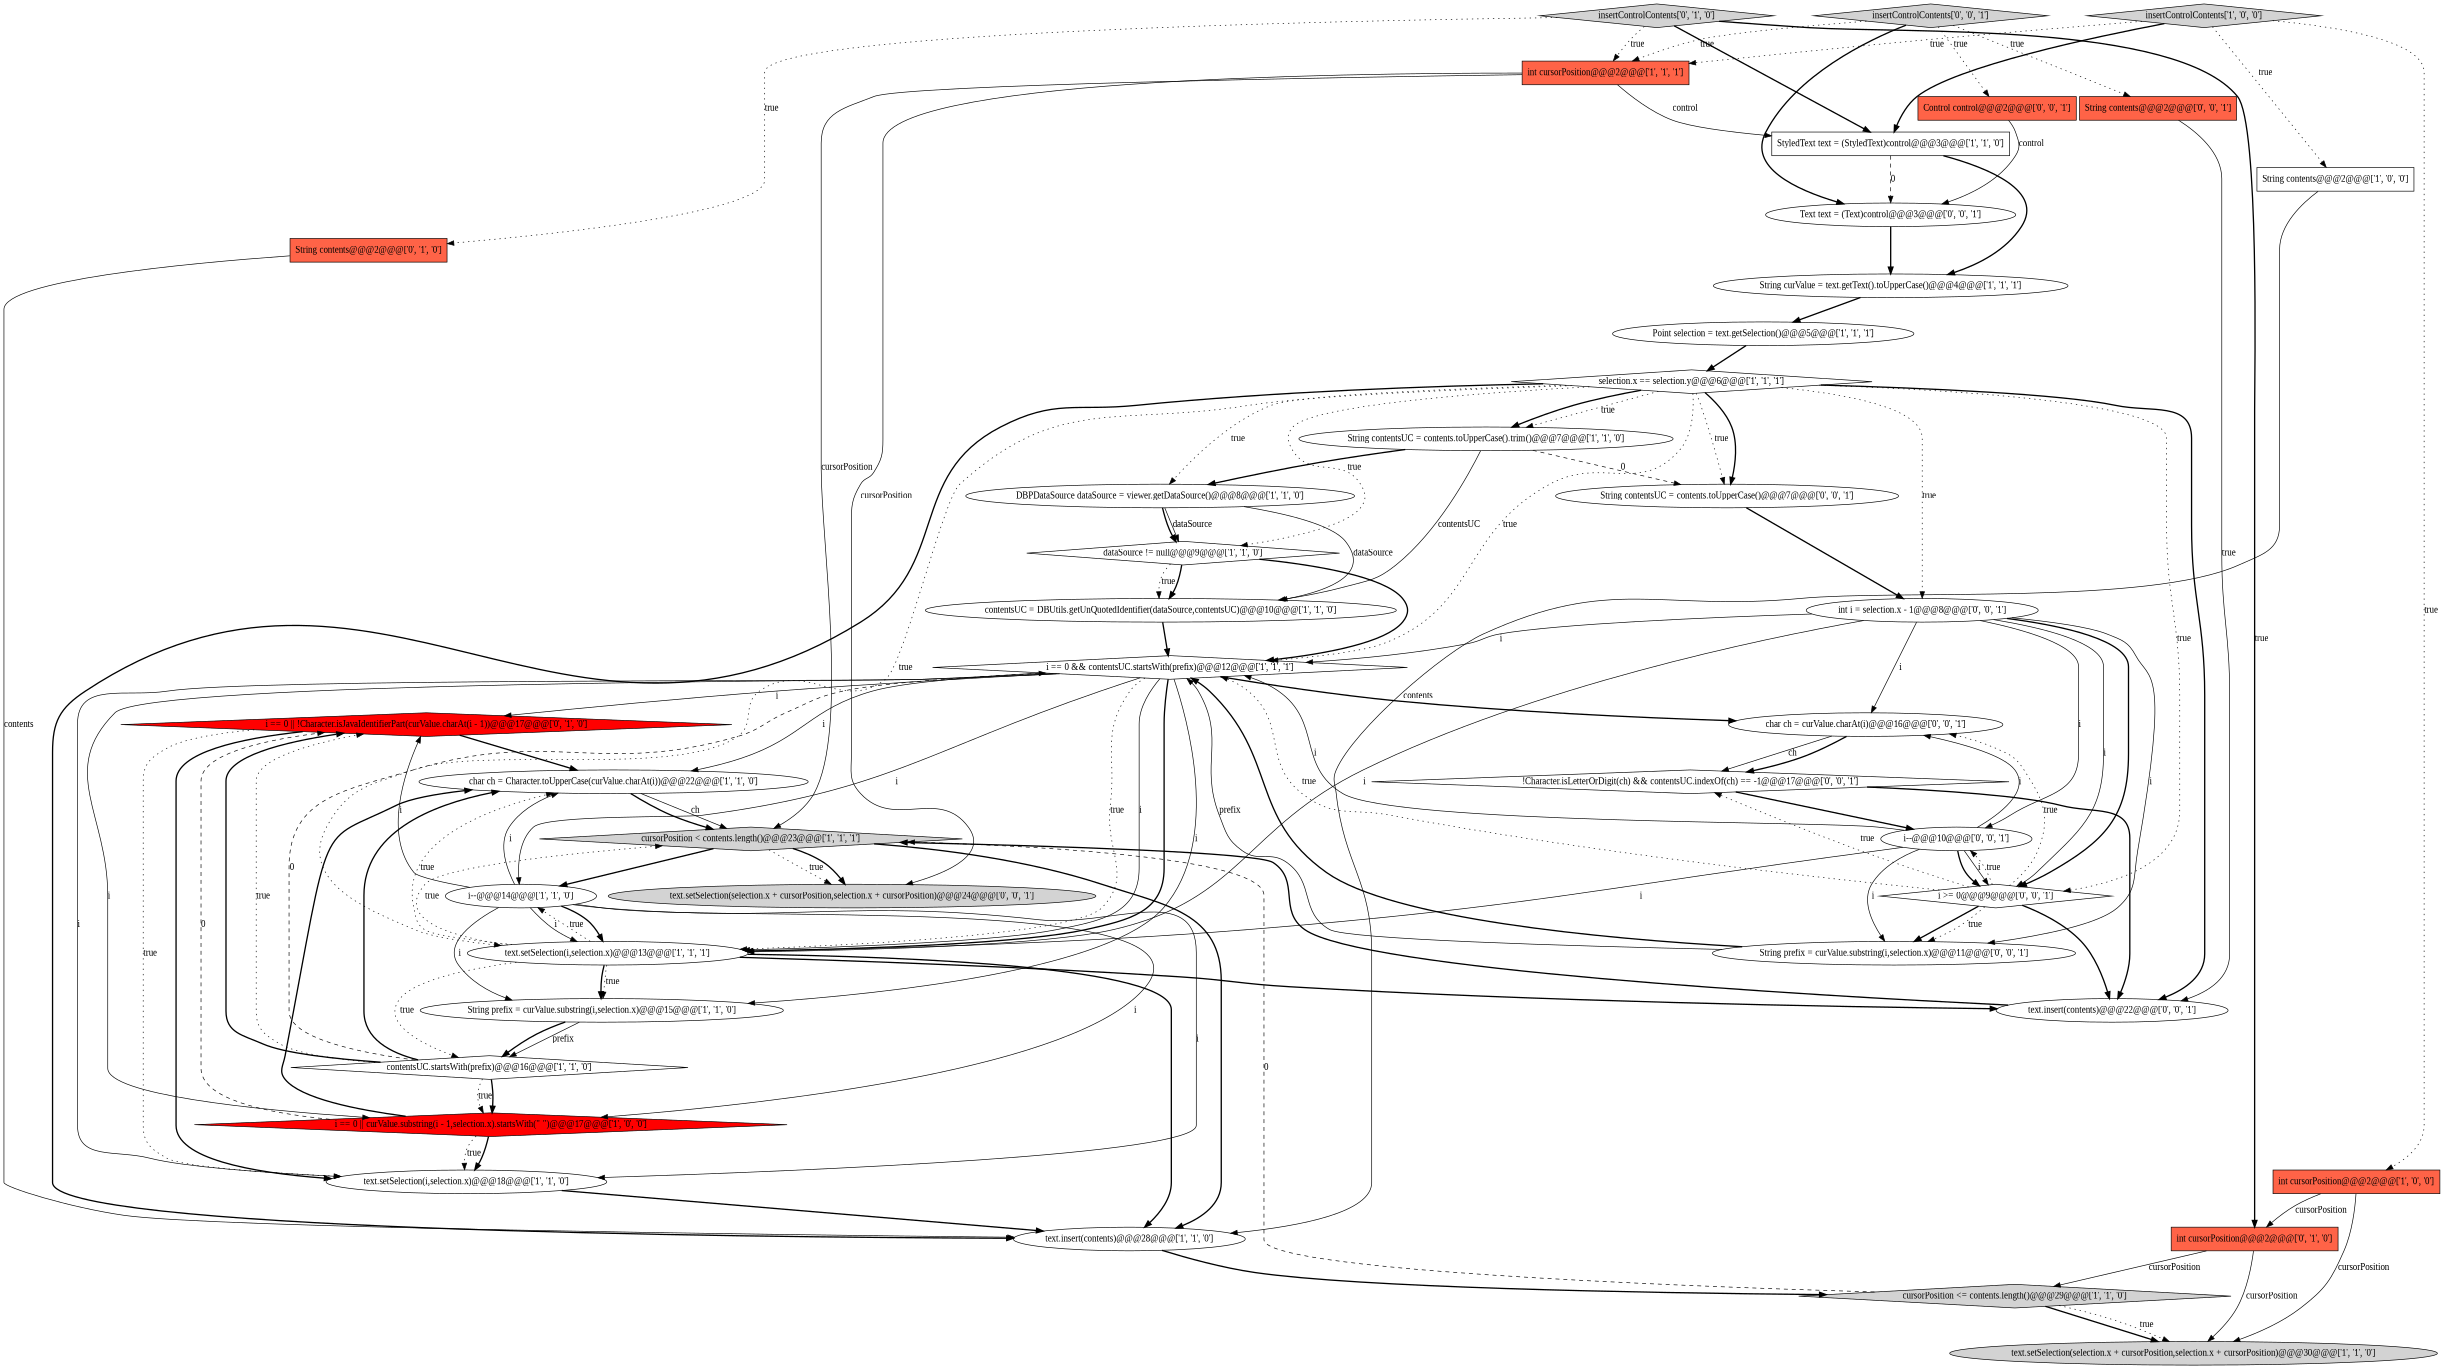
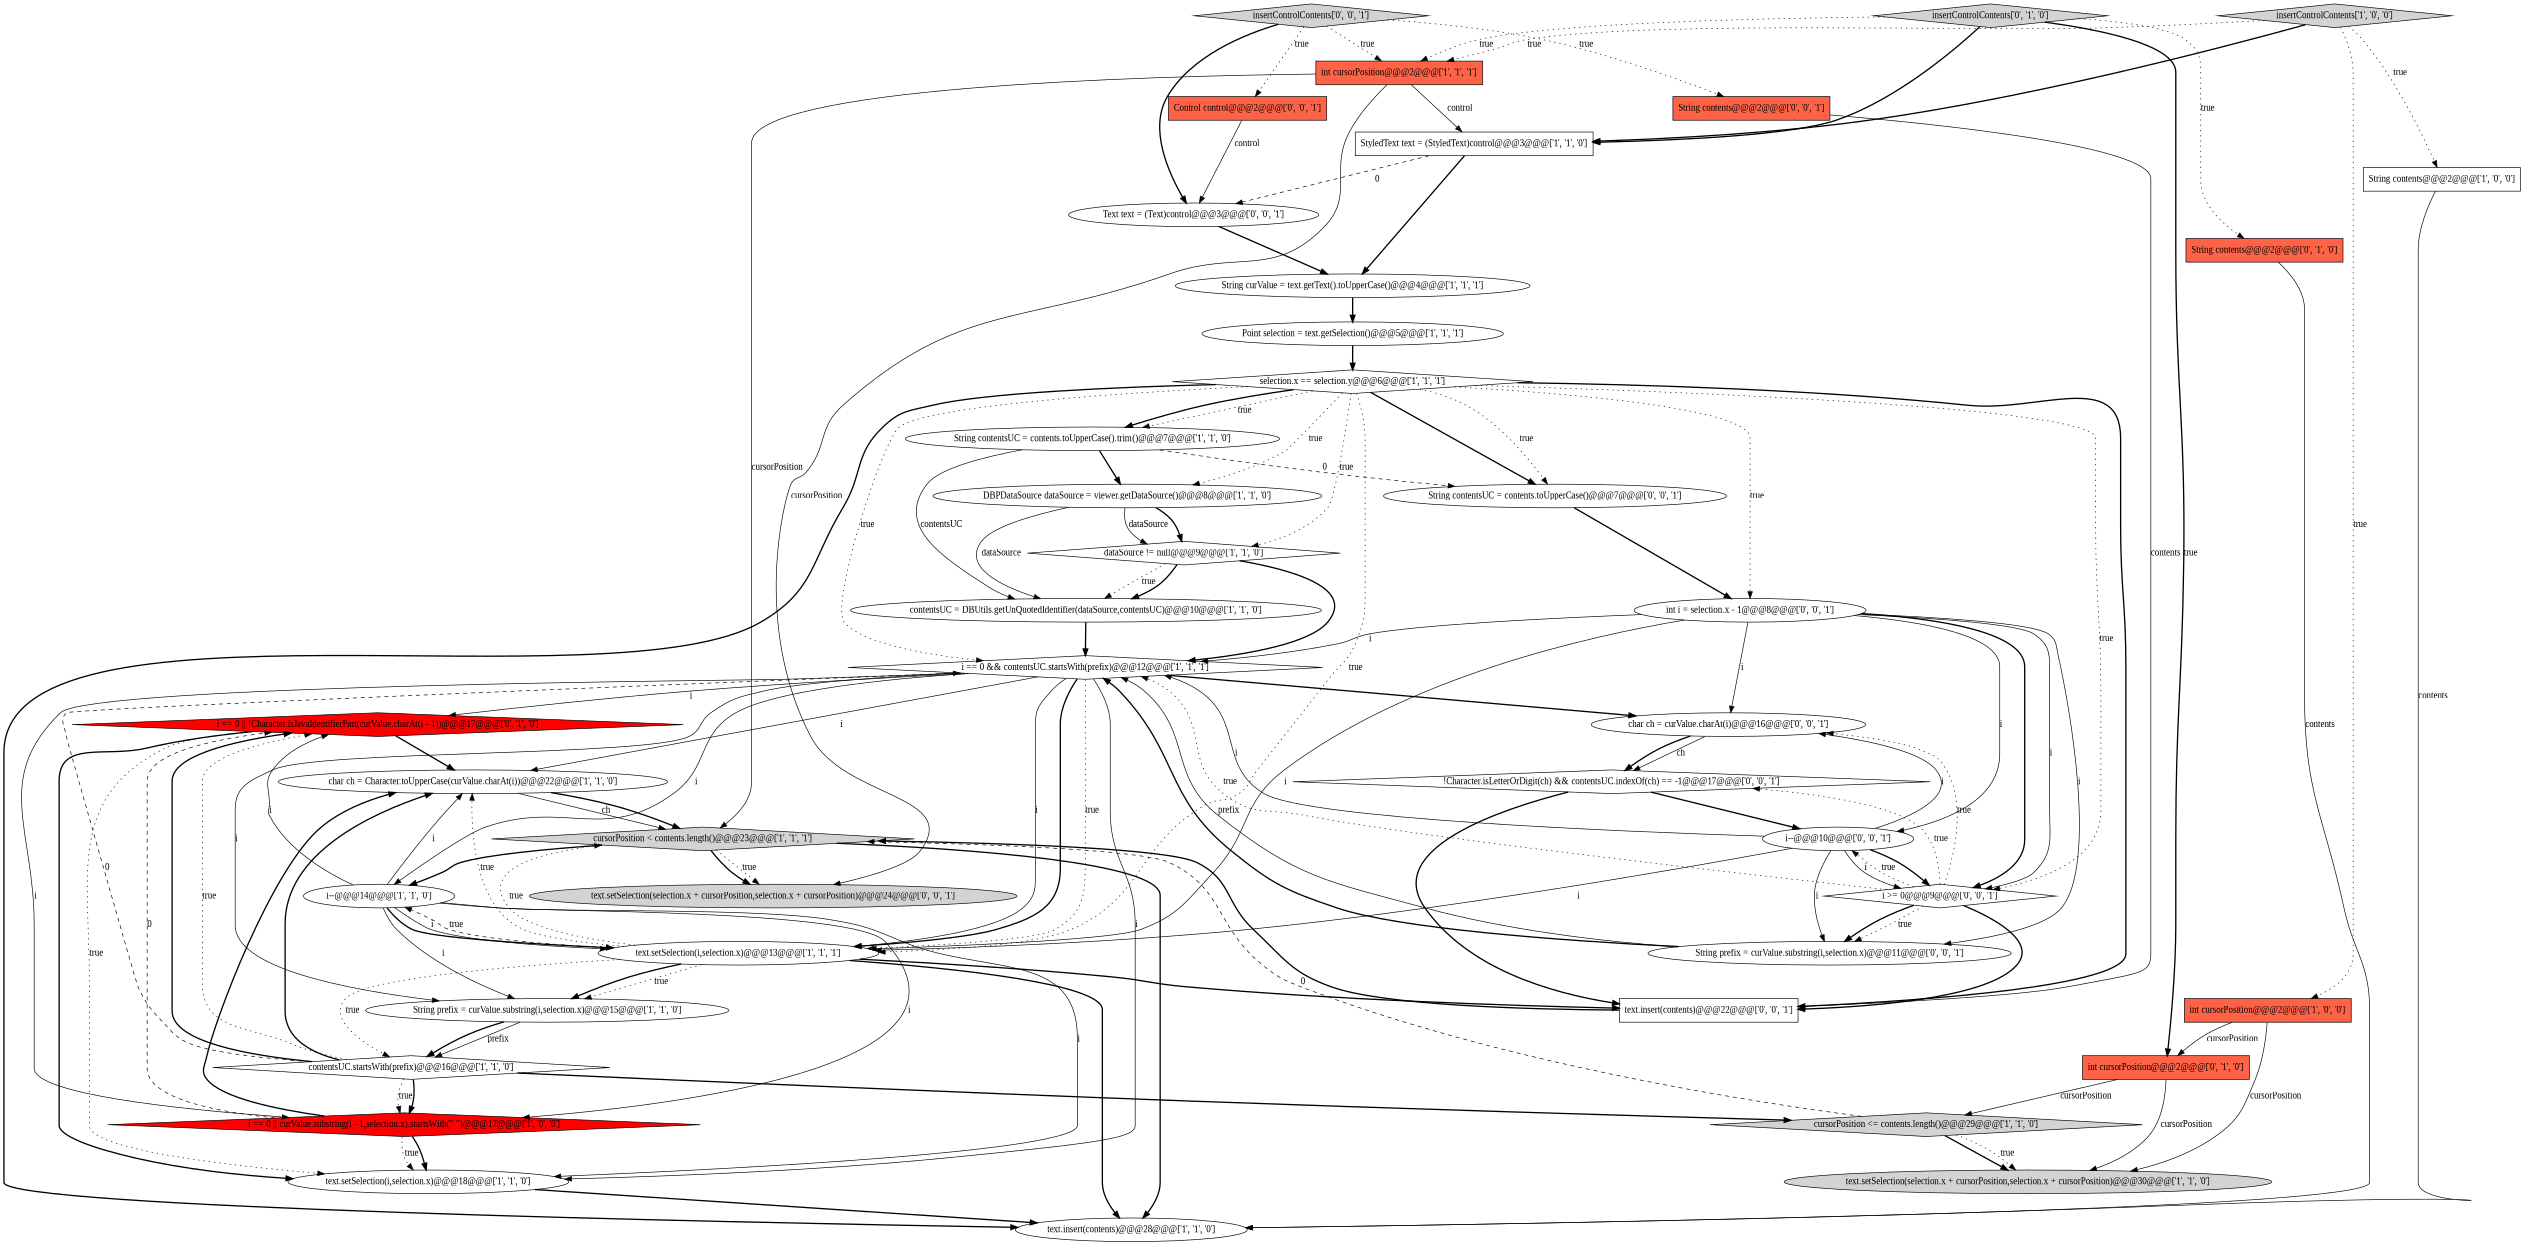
  digraph {
    fontname="Liberation Serif"
    node [fillcolor=white fontname="Liberation Serif" shape=ellipse style=filled]
    edge [fontname="Liberation Serif" style=bold]
    n1 [label="contentsUC = DBUtils.getUnQuotedIdentifier(dataSource,contentsUC)@@@10@@@['1', '1', '0']"]
    n2 [label="i == 0 && contentsUC.startsWith(prefix)@@@12@@@['1', '1', '1']" shape=diamond]
    n3 [fillcolor=red label="i == 0 || !Character.isJavaIdentifierPart(curValue.charAt(i - 1))@@@17@@@['0', '1', '0']" shape=diamond]
    n4 [label="char ch = Character.toUpperCase(curValue.charAt(i))@@@22@@@['1', '1', '0']"]
    n5 [fillcolor=red label="i == 0 || curValue.substring(i - 1,selection.x).startsWith(\" \")@@@17@@@['1', '0', '0']" shape=diamond]
    n6 [label="String prefix = curValue.substring(i,selection.x)@@@15@@@['1', '1', '0']"]
    n7 [label="text.setSelection(i,selection.x)@@@13@@@['1', '1', '1']"]
    n8 [label="text.setSelection(i,selection.x)@@@18@@@['1', '1', '0']"]
    n9 [label="char ch = curValue.charAt(i)@@@16@@@['0', '0', '1']"]
    n10 [label="i--@@@14@@@['1', '1', '0']"]
    n11 [fillcolor=lightgray label="insertControlContents['0', '0', '1']" shape=diamond]
    n12 [fillcolor=tomato label="Control control@@@2@@@['0', '0', '1']" shape=box]
    n13 [fillcolor=tomato label="int cursorPosition@@@2@@@['1', '1', '1']" shape=box]
    n14 [label="Text text = (Text)control@@@3@@@['0', '0', '1']"]
    n15 [fillcolor=tomato label="String contents@@@2@@@['0', '0', '1']" shape=box]
    n16 [label="StyledText text = (StyledText)control@@@3@@@['1', '1', '0']" shape=box]
    n17 [fillcolor=lightgray label="text.setSelection(selection.x + cursorPosition,selection.x + cursorPosition)@@@24@@@['0', '0', '1']"]
    n18 [fillcolor=lightgray label="cursorPosition < contents.length()@@@23@@@['1', '1', '1']" shape=diamond]
    n19 [label="String curValue = text.getText().toUpperCase()@@@4@@@['1', '1', '1']"]
-   n20 [label="text.insert(contents)@@@22@@@['0', '0', '1']"]
+   n20 [label="text.insert(contents)@@@22@@@['0', '0', '1']" shape=box]
    n21 [fillcolor=tomato label="String contents@@@2@@@['0', '1', '0']" shape=box]
    n22 [label="text.insert(contents)@@@28@@@['1', '1', '0']"]
    n23 [fillcolor=lightgray label="cursorPosition <= contents.length()@@@29@@@['1', '1', '0']" shape=diamond]
    n24 [label="String prefix = curValue.substring(i,selection.x)@@@11@@@['0', '0', '1']"]
    n25 [label="contentsUC.startsWith(prefix)@@@16@@@['1', '1', '0']" shape=diamond]
    n26 [label="!Character.isLetterOrDigit(ch) && contentsUC.indexOf(ch) == -1@@@17@@@['0', '0', '1']" shape=diamond]
    n27 [fillcolor=lightgray label="text.setSelection(selection.x + cursorPosition,selection.x + cursorPosition)@@@30@@@['1', '1', '0']"]
    n28 [label="Point selection = text.getSelection()@@@5@@@['1', '1', '1']"]
    n29 [label="dataSource != null@@@9@@@['1', '1', '0']" shape=diamond]
    n30 [label="i--@@@10@@@['0', '0', '1']"]
    n31 [label="i >= 0@@@9@@@['0', '0', '1']" shape=diamond]
    n32 [label="selection.x == selection.y@@@6@@@['1', '1', '1']" shape=diamond]
    n33 [fillcolor=lightgray label="insertControlContents['1', '0', '0']" shape=diamond]
    n34 [fillcolor=tomato label="int cursorPosition@@@2@@@['1', '0', '0']" shape=box]
    n35 [label="String contents@@@2@@@['1', '0', '0']" shape=box]
    n36 [fillcolor=tomato label="int cursorPosition@@@2@@@['0', '1', '0']" shape=box]
    n37 [fillcolor=lightgray label="insertControlContents['0', '1', '0']" shape=diamond]
    n38 [label="int i = selection.x - 1@@@8@@@['0', '0', '1']"]
    n39 [label="String contentsUC = contents.toUpperCase().trim()@@@7@@@['1', '1', '0']"]
    n40 [label="DBPDataSource dataSource = viewer.getDataSource()@@@8@@@['1', '1', '0']"]
    n41 [label="String contentsUC = contents.toUpperCase()@@@7@@@['0', '0', '1']"]
    n1 -> n2
    n2 -> n3 [label=i style=solid]
    n2 -> n4 [label=i style=solid]
    n2 -> n5 [label=i style=solid]
    n2 -> n6 [label=i style=solid]
    n2 -> n7 [label=true style=dotted]
    n2 -> n7 [label=i style=solid]
    n2 -> n7
    n2 -> n8 [label=i style=solid]
    n2 -> n9
    n2 -> n10 [label=i style=solid]
    n3 -> n4
    n3 -> n8 [label=true style=dotted]
    n3 -> n8
    n4 -> n18 [label=ch style=solid]
    n4 -> n18
    n5 -> n3 [label=0 style=dashed]
    n5 -> n4
    n5 -> n8 [label=true style=dotted]
    n5 -> n8
    n6 -> n25 [label=prefix style=solid]
    n6 -> n25
    n7 -> n4 [label=true style=dotted]
    n7 -> n6 [label=true style=dotted]
    n7 -> n6
-   n7 -> n10 [label=true style=dotted]
+   n7 -> n10 [label=true style=dashed]
    n7 -> n18 [label=true style=dotted]
    n7 -> n20
    n7 -> n22
    n7 -> n25 [label=true style=dotted]
    n8 -> n22
    n9 -> n26 [label=ch style=solid]
    n9 -> n26
    n10 -> n3 [label=i style=solid]
    n10 -> n4 [label=i style=solid]
    n10 -> n5 [label=i style=solid]
    n10 -> n6 [label=i style=solid]
    n10 -> n7
    n10 -> n7 [label=i style=solid]
    n10 -> n8 [label=i style=solid]
    n11 -> n12 [label=true style=dotted]
    n11 -> n13 [label=true style=dotted]
    n11 -> n14
    n11 -> n15 [label=true style=dotted]
    n12 -> n14 [label=control style=solid]
    n13 -> n16 [label=control style=solid]
    n13 -> n17 [label=cursorPosition style=solid]
    n13 -> n18 [label=cursorPosition style=solid]
    n14 -> n19
-   n15 -> n20 [label=true style=solid]
+   n15 -> n20 [label=contents style=solid]
    n16 -> n14 [label=0 style=dashed]
    n16 -> n19
    n18 -> n10
    n18 -> n17 [label=true style=dotted]
    n18 -> n17
    n18 -> n22
    n19 -> n28
    n20 -> n18
    n21 -> n22 [label=contents style=solid]
-   n22 -> n23
+   n25 -> n23
    n23 -> n18 [label=0 style=dashed]
    n23 -> n27
    n23 -> n27 [label=true style=dotted]
    n24 -> n2 [label=prefix style=solid]
    n24 -> n2
    n25 -> n2 [label=0 style=dashed]
    n25 -> n3 [label=true style=dotted]
    n25 -> n3
    n25 -> n4
    n25 -> n5 [label=true style=dotted]
    n25 -> n5
    n26 -> n20
    n26 -> n30
    n28 -> n32
    n29 -> n1 [label=true style=dotted]
    n29 -> n1
    n29 -> n2
    n30 -> n2 [label=i style=solid]
    n30 -> n7 [label=i style=solid]
    n30 -> n9 [label=i style=solid]
    n30 -> n24 [label=i style=solid]
    n30 -> n31
    n30 -> n31 [label=i style=solid]
    n31 -> n2 [label=true style=dotted]
    n31 -> n9 [label=true style=dotted]
    n31 -> n20
    n31 -> n24
    n31 -> n24 [label=true style=dotted]
    n31 -> n26 [label=true style=dotted]
    n31 -> n30 [label=true style=dotted]
    n32 -> n2 [label=true style=dotted]
    n32 -> n7 [label=true style=dotted]
    n32 -> n20
    n32 -> n22
    n32 -> n29 [label=true style=dotted]
    n32 -> n31 [label=true style=dotted]
    n32 -> n38 [label=true style=dotted]
    n32 -> n39 [label=true style=dotted]
    n32 -> n39
    n32 -> n40 [label=true style=dotted]
    n32 -> n41 [label=true style=dotted]
    n32 -> n41
    n33 -> n13 [label=true style=dotted]
    n33 -> n16
    n33 -> n34 [label=true style=dotted]
    n33 -> n35 [label=true style=dotted]
    n34 -> n27 [label=cursorPosition style=solid]
    n34 -> n36 [label=cursorPosition style=solid]
    n35 -> n22 [label=contents style=solid]
    n36 -> n23 [label=cursorPosition style=solid]
    n36 -> n27 [label=cursorPosition style=solid]
    n37 -> n13 [label=true style=dotted]
    n37 -> n16
    n37 -> n21 [label=true style=dotted]
    n37 -> n36 [label=true]
    n38 -> n2 [label=i style=solid]
    n38 -> n7 [label=i style=solid]
    n38 -> n9 [label=i style=solid]
    n38 -> n24 [label=i style=solid]
    n38 -> n30 [label=i style=solid]
    n38 -> n31 [label=i style=solid]
    n38 -> n31
    n39 -> n1 [label=contentsUC style=solid]
    n39 -> n40
    n39 -> n41 [label=0 style=dashed]
    n40 -> n1 [label=dataSource style=solid]
    n40 -> n29
    n40 -> n29 [label=dataSource style=solid]
    n41 -> n38
  }
